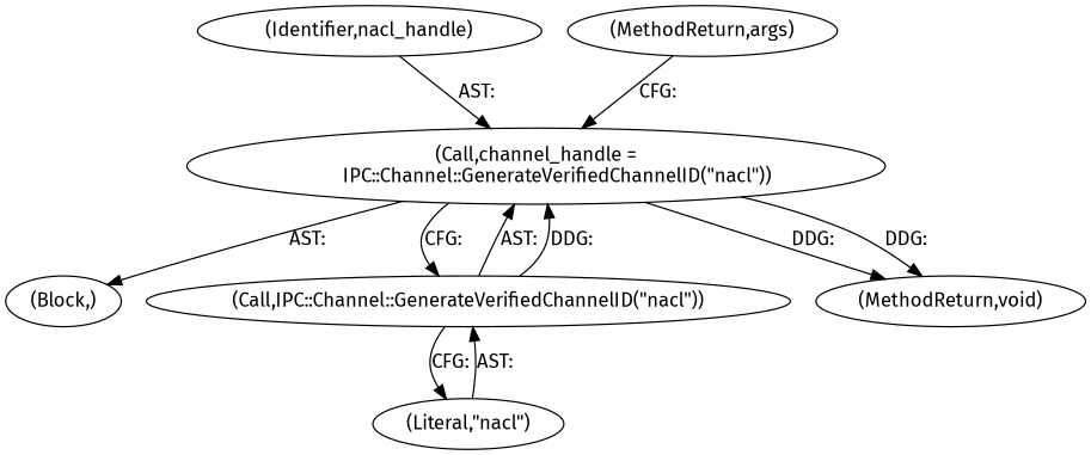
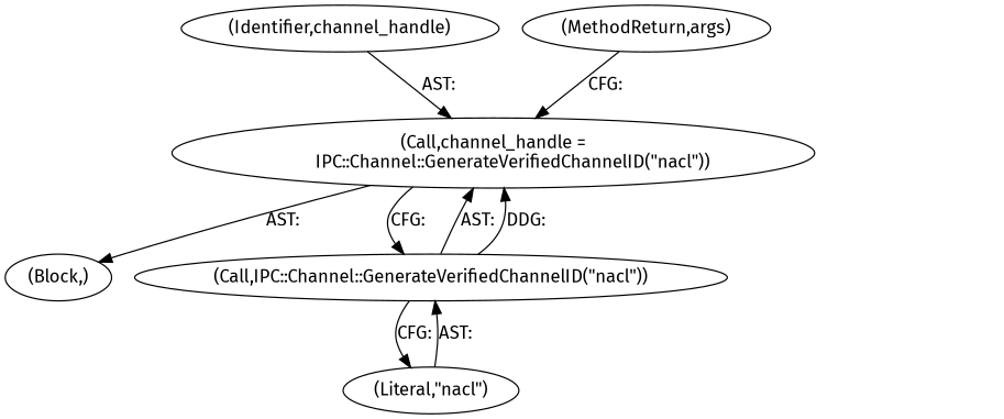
  digraph {
    fontname="Fira Sans"
    node [fontname="Fira Sans"]
    edge [fontname="Fira Sans"]
    n1 [label="(Call,channel_handle =\n        IPC::Channel::GenerateVerifiedChannelID(\"nacl\"))"]
    n2 [label="(Call,IPC::Channel::GenerateVerifiedChannelID(\"nacl\"))"]
    n3 [label="(Block,)"]
-   n4 [label="(MethodReturn,void)"]
    n5 [label="(Literal,\"nacl\")"]
-   n6 [label="(Identifier,nacl_handle)"]
+   n6 [label="(Identifier,channel_handle)"]
    n7 [label="(MethodReturn,args)"]
    n1 -> n2 [label="CFG: "]
    n1 -> n3 [label="AST: "]
-   n1 -> n4 [label="DDG: "]
-   n1 -> n4 [label="DDG: "]
    n2 -> n1 [label="AST: "]
    n2 -> n1 [label="DDG: "]
    n2 -> n5 [label="CFG: "]
    n5 -> n2 [label="AST: "]
    n6 -> n1 [label="AST: "]
    n7 -> n1 [label="CFG: "]
  }
